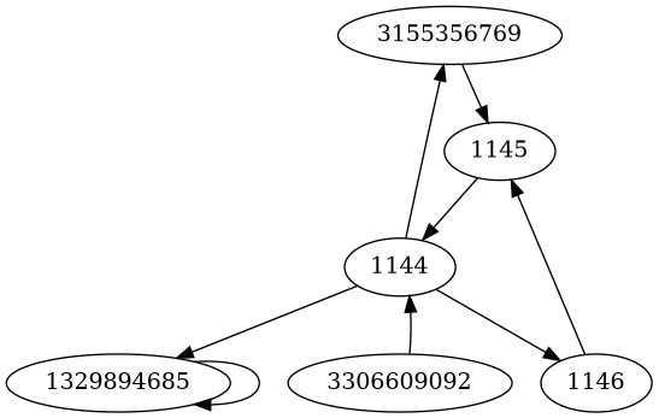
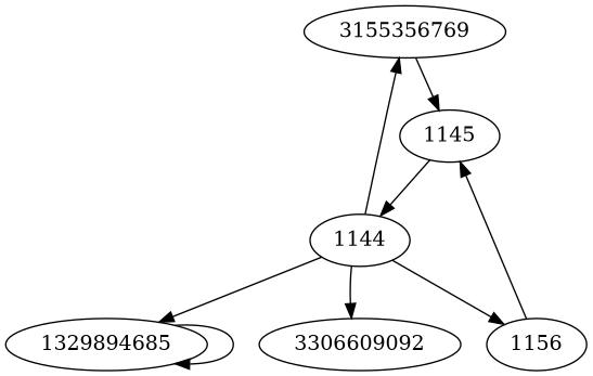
  digraph {
    3155356769
    1145
    1144
    n4 [label=1329894685]
-   1146
+   1146 [label=1156]
    3306609092
    3155356769 -> 1145
    1145 -> 1144
    1144 -> 3155356769
    1144 -> n4
    1144 -> 1146
    n4 -> n4
    1146 -> 1145
-   3306609092 -> 1144
+   1144 -> 3306609092
  }
